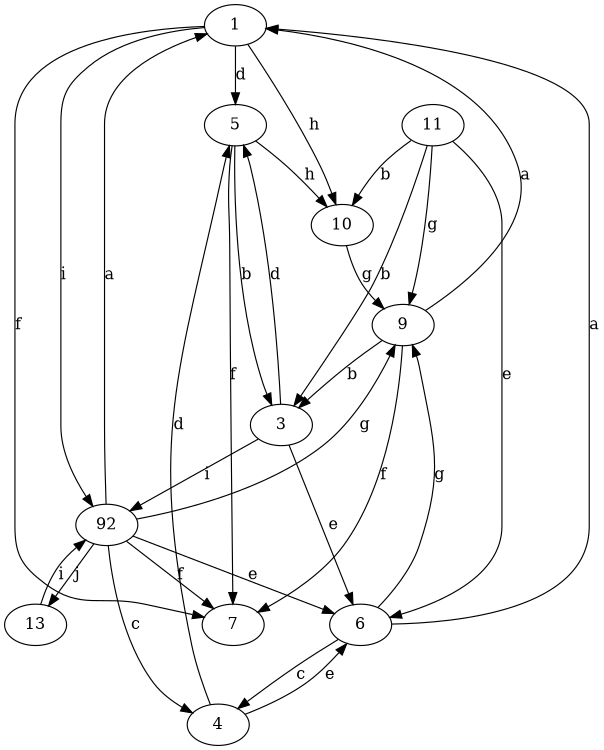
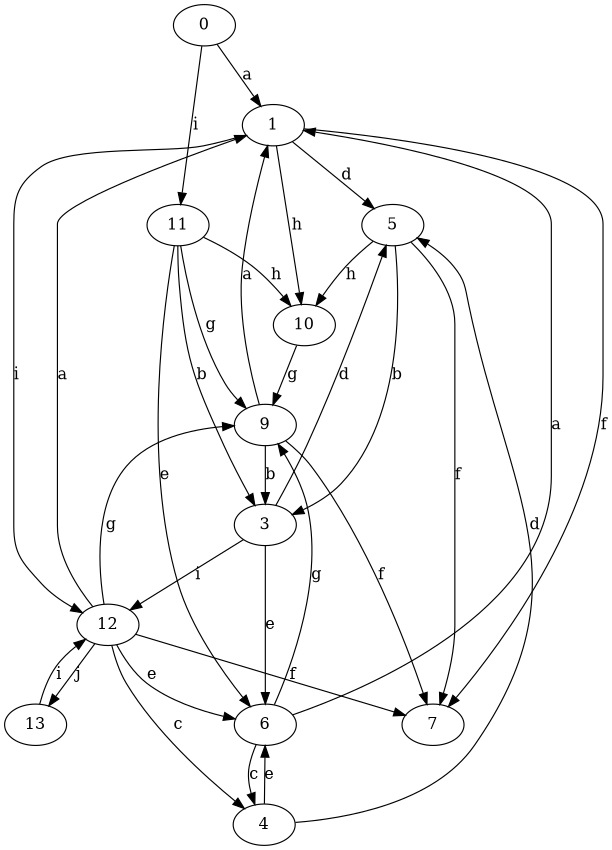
  strict digraph {
    1
    5
    7
    10
-   12 [label=92]
+   12
    3
    9
    6
    4
    13
+   0
    11
    1 -> 5 [label=d]
    1 -> 7 [label=f]
    1 -> 10 [label=h]
    1 -> 12 [label=i]
    5 -> 7 [label=f]
    5 -> 10 [label=h]
    5 -> 3 [label=b]
    10 -> 9 [label=g]
    12 -> 1 [label=a]
    12 -> 7 [label=f]
    12 -> 9 [label=g]
    12 -> 6 [label=e]
    12 -> 4 [label=c]
    12 -> 13 [label=j]
    3 -> 5 [label=d]
    3 -> 12 [label=i]
    3 -> 6 [label=e]
    9 -> 1 [label=a]
    9 -> 7 [label=f]
    9 -> 3 [label=b]
    6 -> 1 [label=a]
    6 -> 9 [label=g]
    6 -> 4 [label=c]
    4 -> 5 [label=d]
    4 -> 6 [label=e]
    13 -> 12 [label=i]
-   11 -> 10 [label=b]
+   0 -> 1 [label=a]
+   0 -> 11 [label=i]
+   11 -> 10 [label=h]
    11 -> 3 [label=b]
    11 -> 9 [label=g]
    11 -> 6 [label=e]
  }
